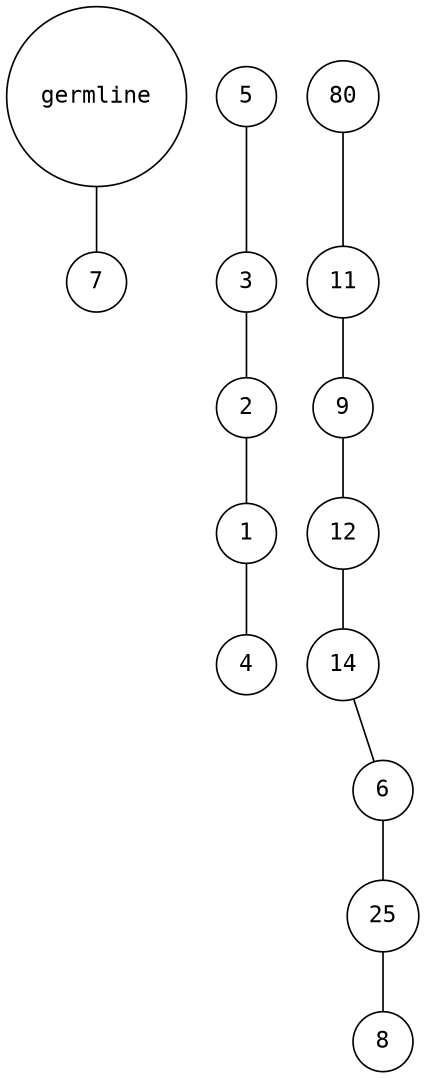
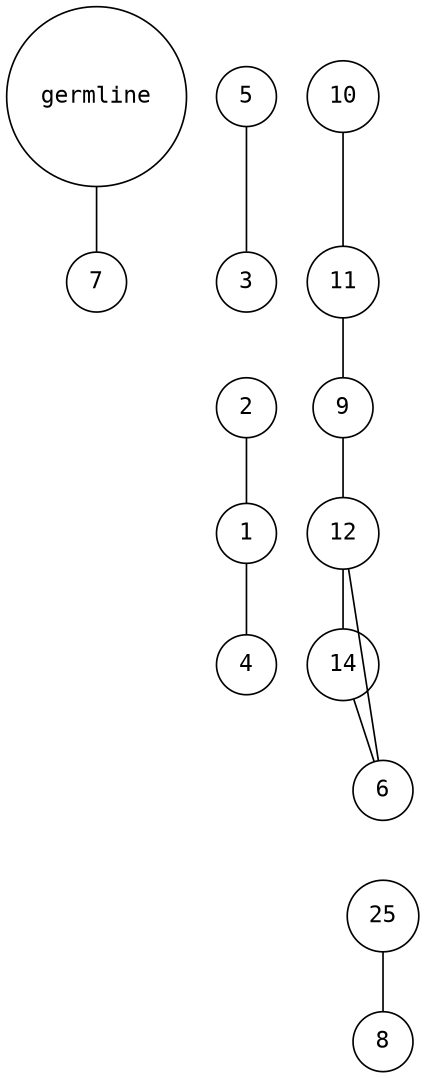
  graph {
    fontname="DejaVu Sans Mono"
    rankdir=UD
    splines=line
    node [fontname="DejaVu Sans Mono" shape=circle]
    edge [fontname="DejaVu Sans Mono"]
    n1 [label=germline]
    n2 [label=7]
    n3 [label=5]
    n4 [label=3]
    n5 [label=2]
    n6 [label=1]
-   n7 [label=80]
+   n7 [label=10]
    n8 [label=11]
    n9 [label=4]
    n10 [label=9]
    n11 [label=12]
    n12 [label=14]
    n13 [label=6]
    n14 [label=25]
    n15 [label=8]
    n1 -- n2
    n3 -- n4
-   n4 -- n5
    n5 -- n6
    n6 -- n9
    n7 -- n8
    n8 -- n10
    n10 -- n11
    n11 -- n12
    n12 -- n13
-   n13 -- n14
+   n13 -- n11
    n14 -- n15
  }
